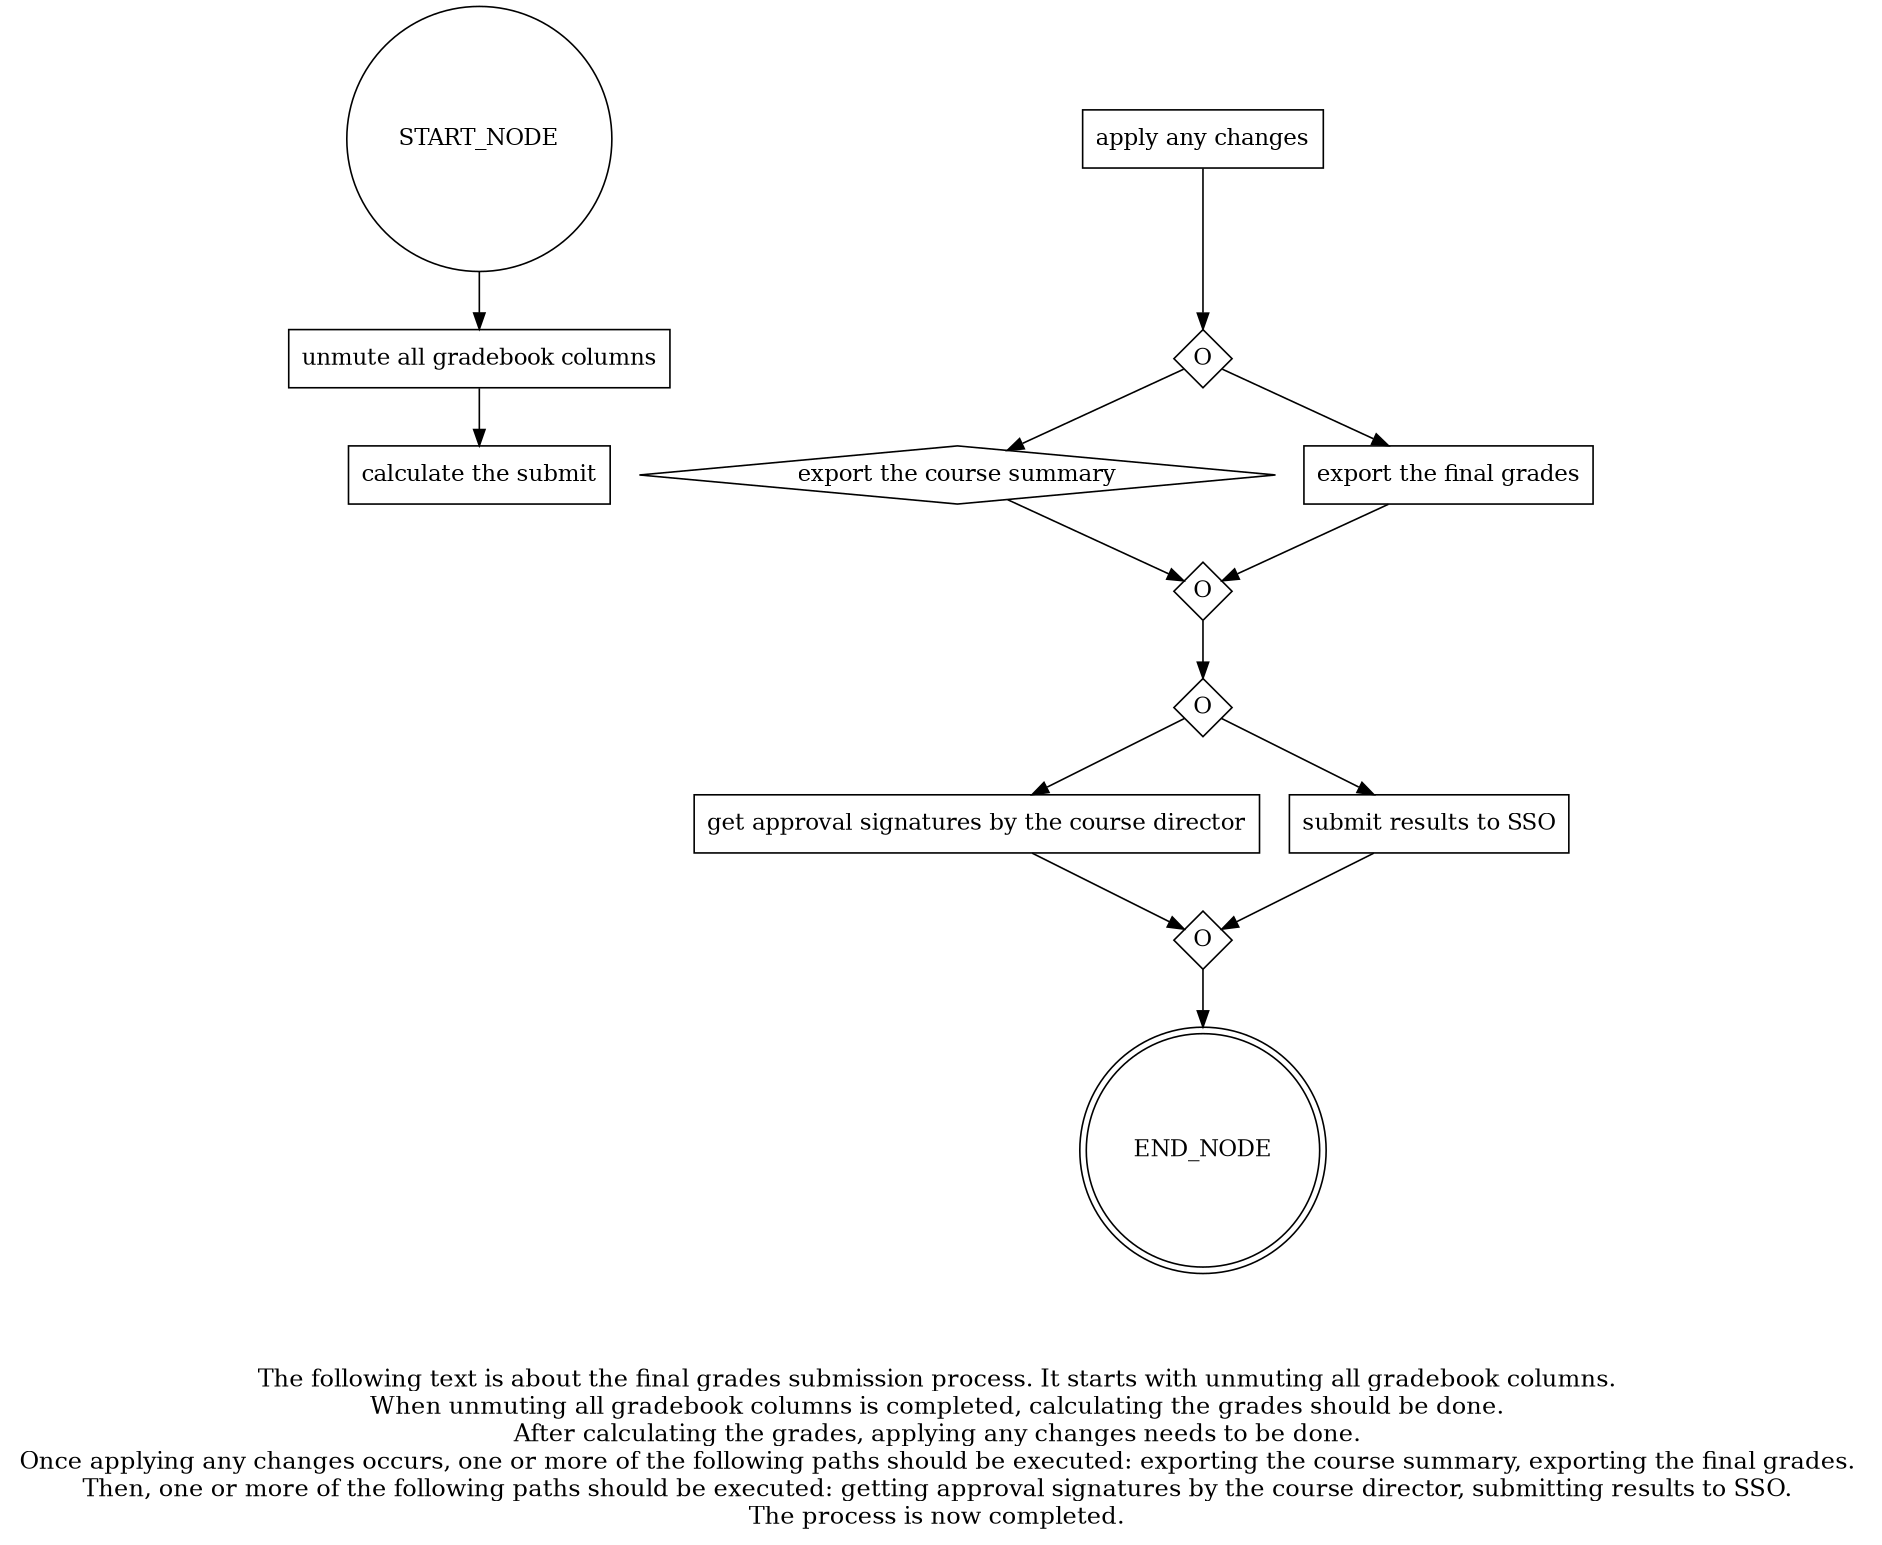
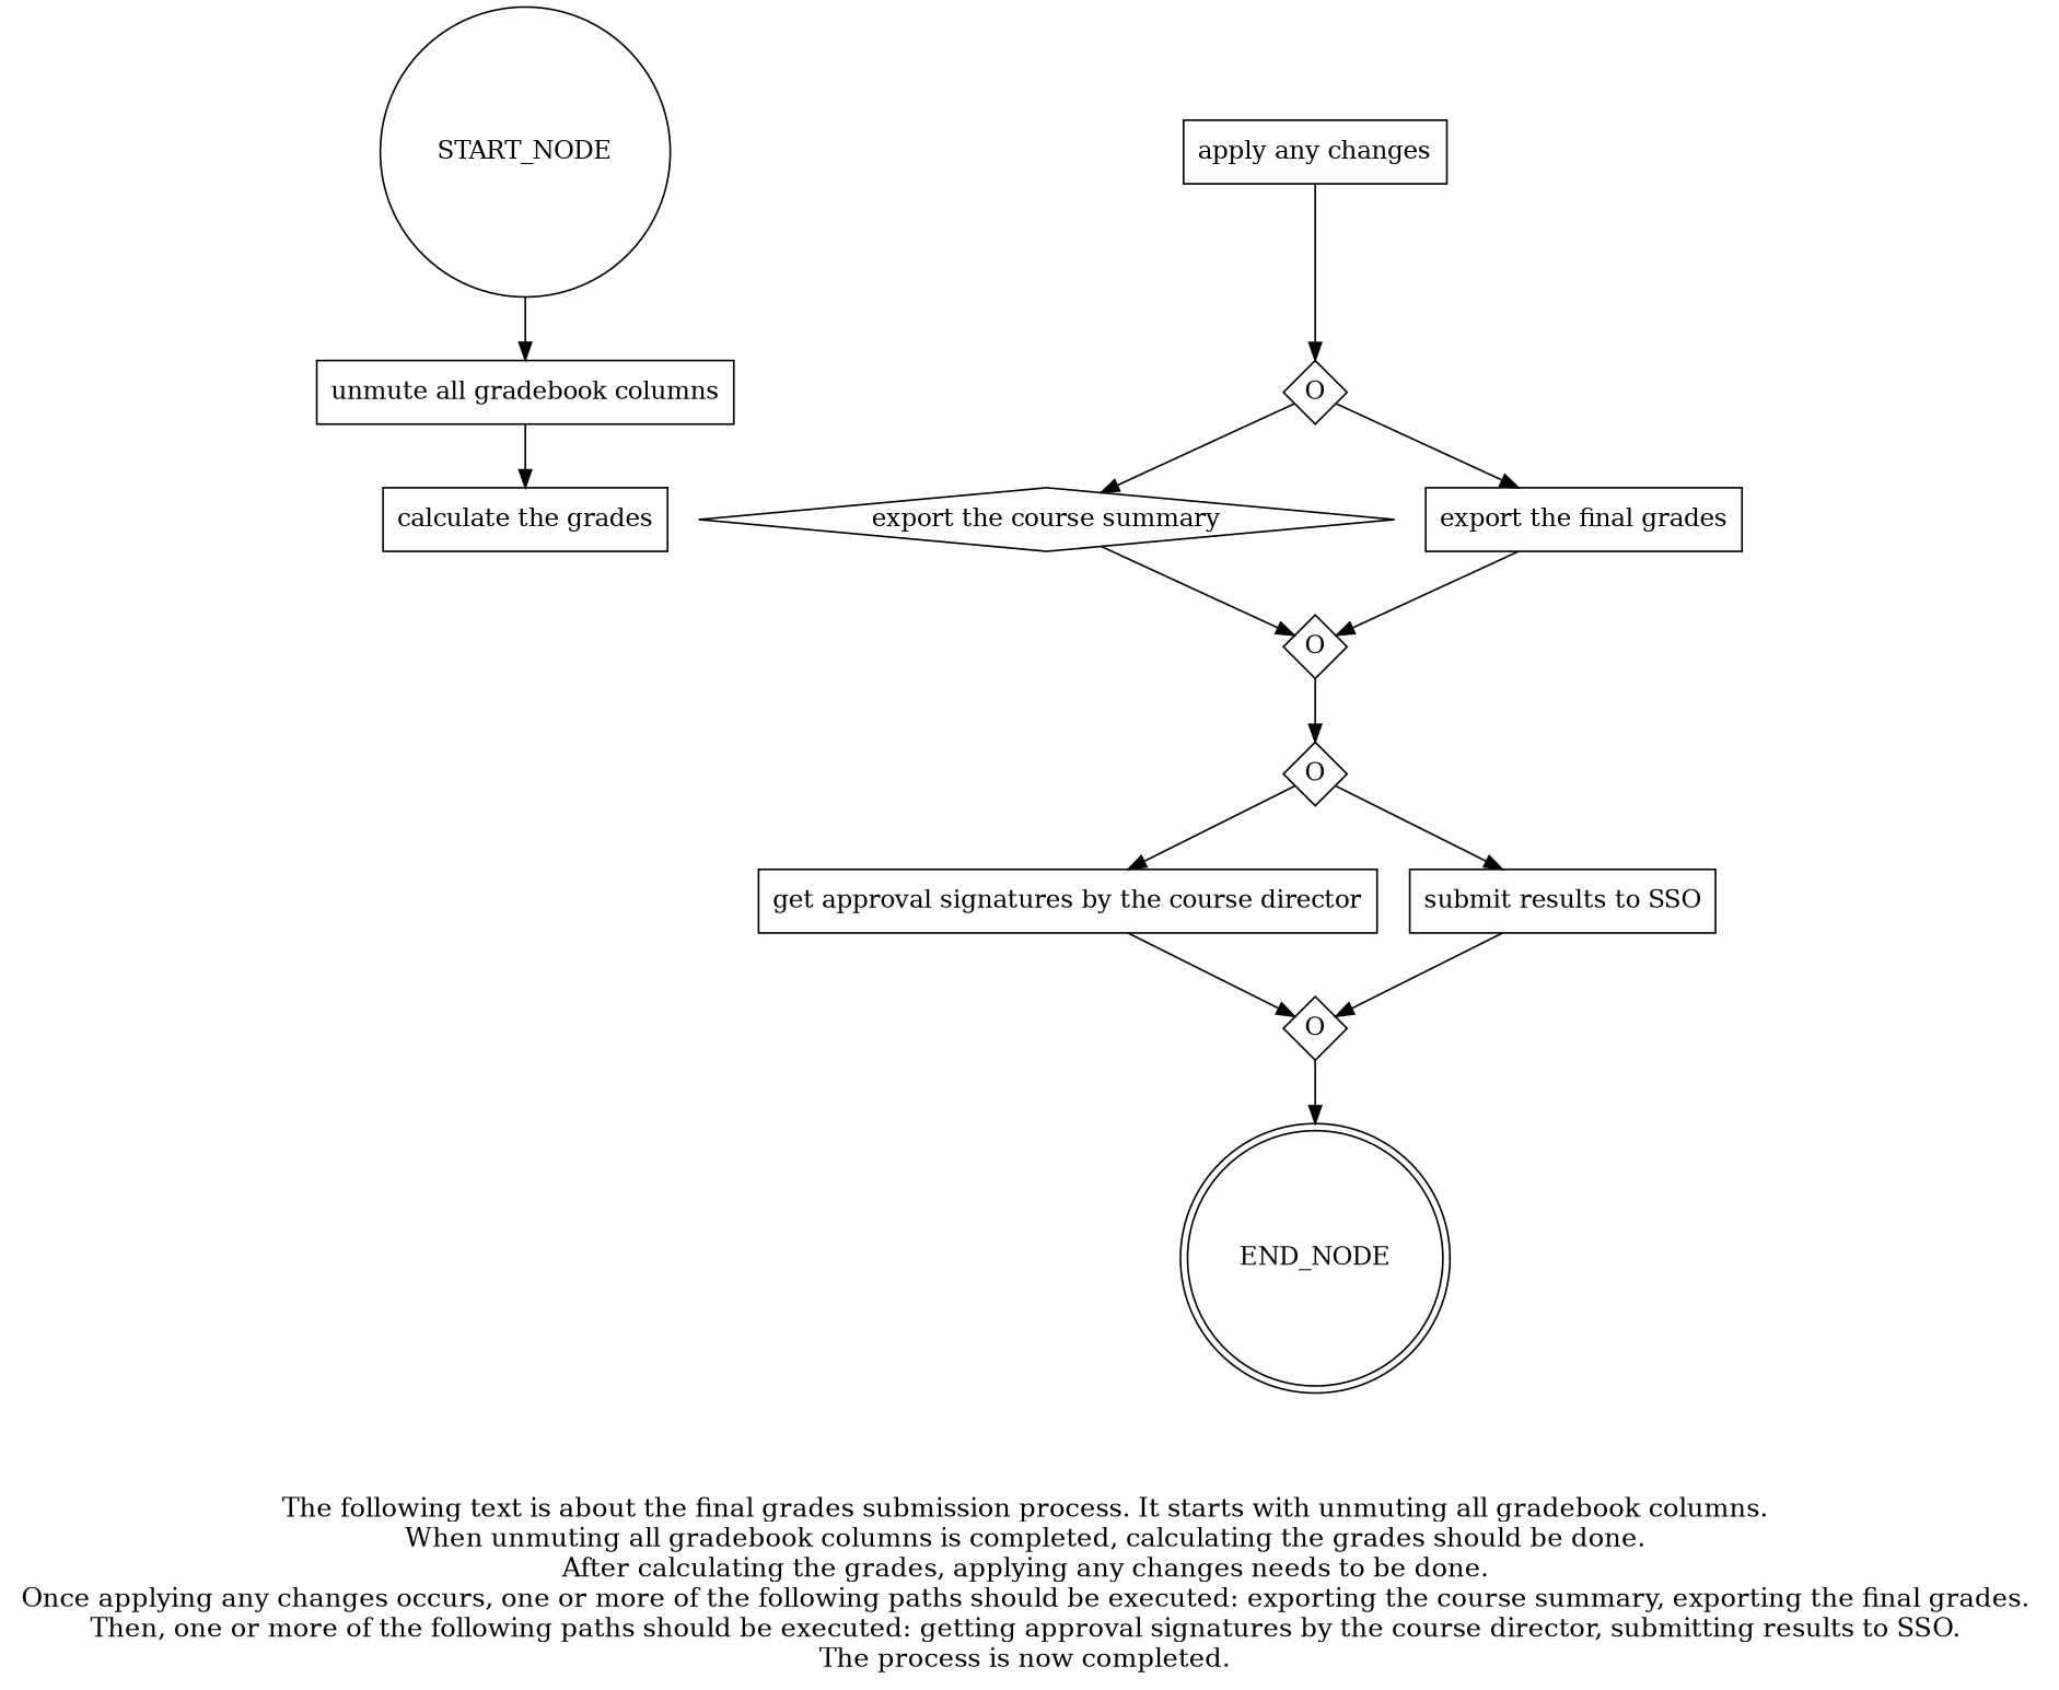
  digraph {
    fontsize=15
    label="\n\n\nThe following text is about the final grades submission process. It starts with unmuting all gradebook columns. \nWhen unmuting all gradebook columns is completed, calculating the grades should be done. \nAfter calculating the grades, applying any changes needs to be done. \nOnce applying any changes occurs, one or more of the following paths should be executed: exporting the course summary, exporting the final grades. \nThen, one or more of the following paths should be executed: getting approval signatures by the course director, submitting results to SSO. \nThe process is now completed. \n"
    rankdir=TB
    node [shape=box]
    "unmute all gradebook columns"
-   "calculate the grades" [label="calculate the submit"]
+   "calculate the grades"
    "apply any changes"
    n4 [fixedsize=true label=O shape=diamond width=0.5]
    "export the course summary" [shape=diamond]
    "export the final grades"
    n7 [fixedsize=true label=O shape=diamond width=0.5]
    n8 [fixedsize=true label=O shape=diamond width=0.5]
    "get approval signatures by the course director"
    "submit results to SSO"
    n11 [fixedsize=true label=O shape=diamond width=0.5]
    END_NODE [shape=doublecircle width=0.2]
    START_NODE [shape=circle width=0.3]
    subgraph sub_1 {
      "unmute all gradebook columns"
      "calculate the grades"
      "apply any changes"
      n4
      "export the course summary"
      "export the final grades"
      n7
      n8
      "get approval signatures by the course director"
      "submit results to SSO"
      n11
    }
    "unmute all gradebook columns" -> "calculate the grades"
    "apply any changes" -> n4
    n4 -> "export the course summary"
    n4 -> "export the final grades"
    "export the course summary" -> n7
    "export the final grades" -> n7
    n7 -> n8
    n8 -> "get approval signatures by the course director"
    n8 -> "submit results to SSO"
    "get approval signatures by the course director" -> n11
    "submit results to SSO" -> n11
    n11 -> END_NODE
    START_NODE -> "unmute all gradebook columns"
  }
